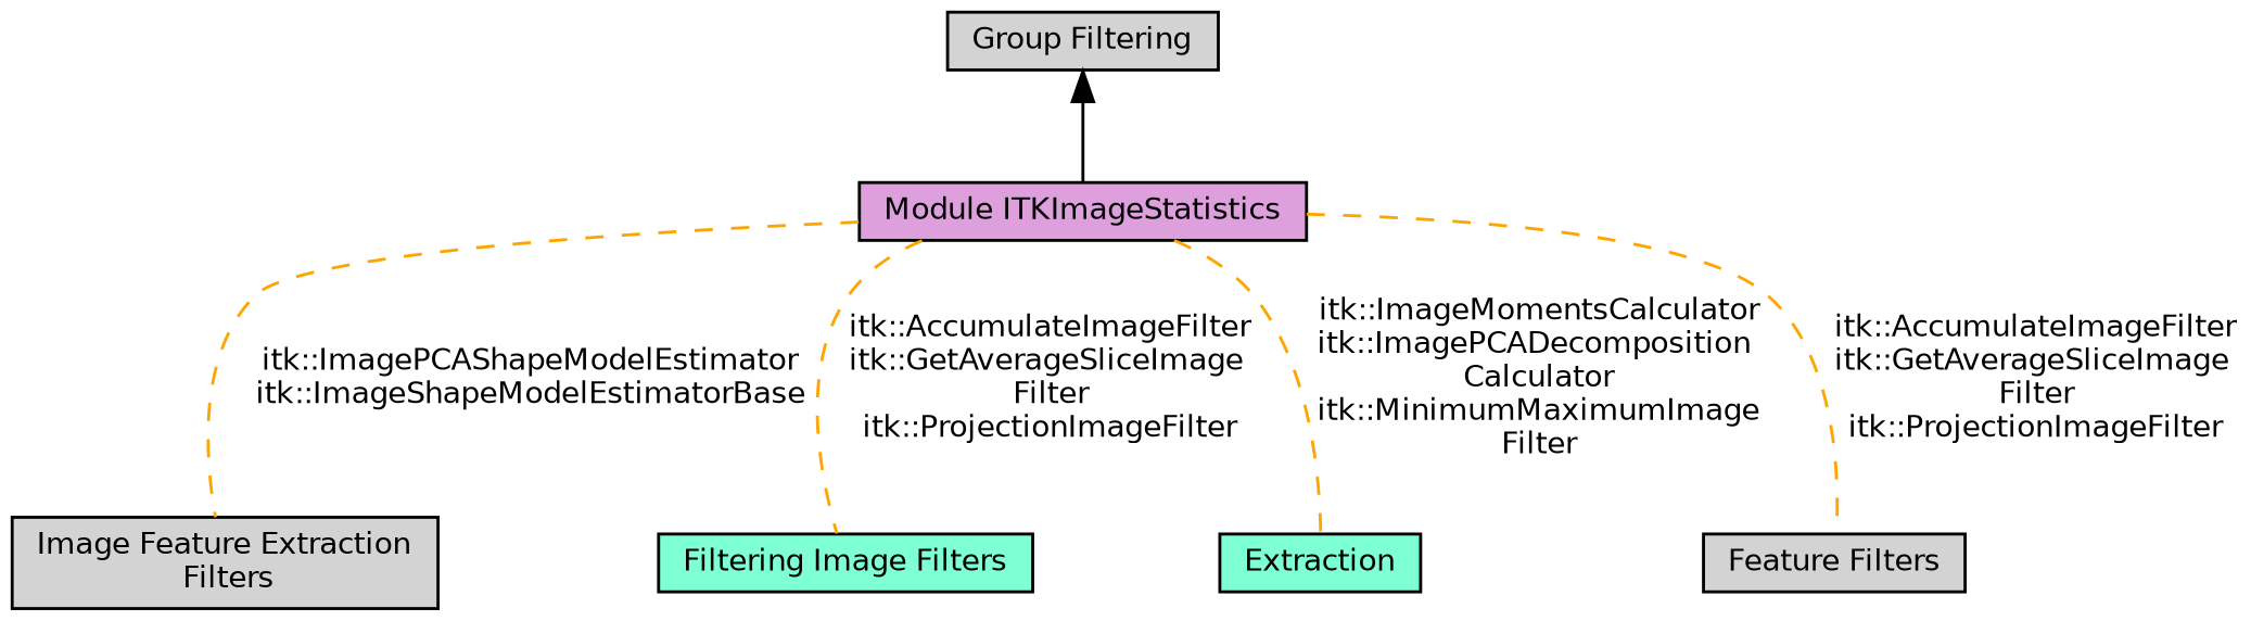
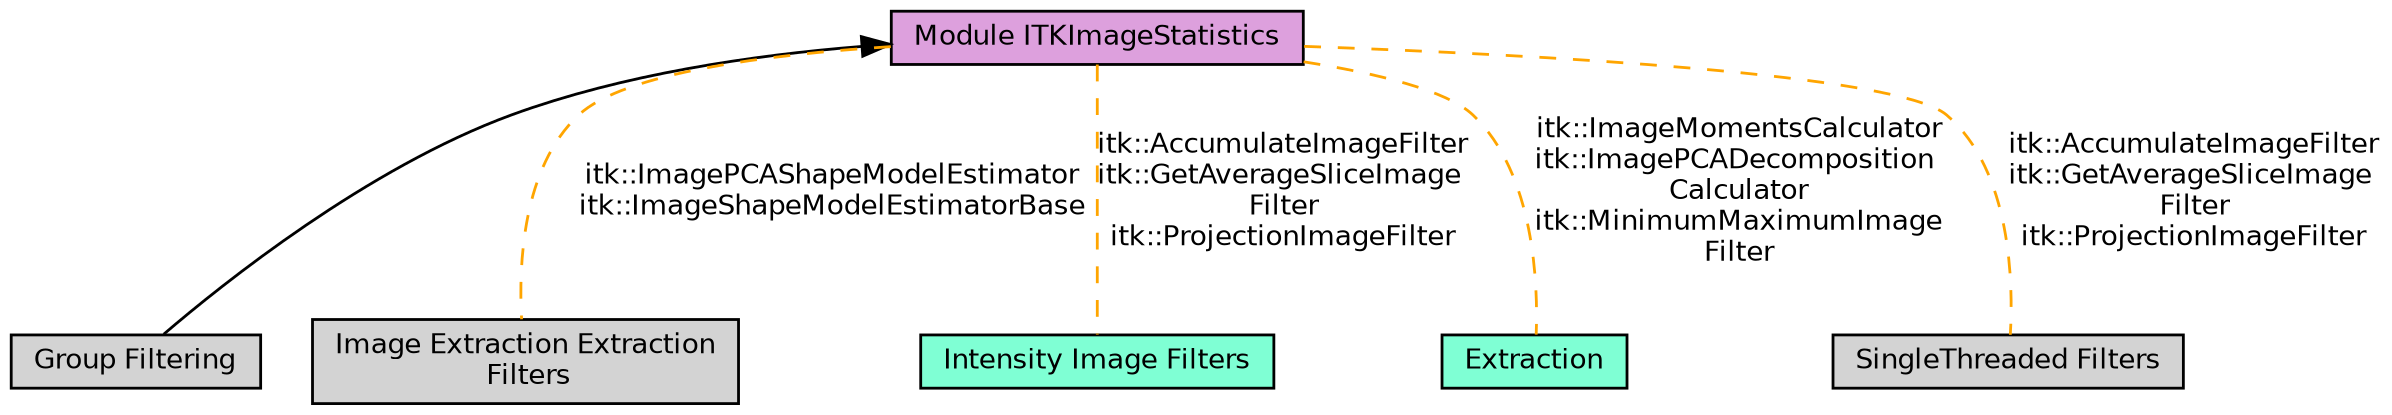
  digraph {
    rankdir=TB
    node [color=black fillcolor=lightgrey fontname=Helvetica fontsize=10 shape=box style=filled]
    edge [dir=none fontname=Helvetica fontsize=10 labelfontname=Helvetica labelfontsize=10 shape=plaintext style=dashed color=orange]
    n1 [height=0.2 label="Group Filtering" width=0.4]
    n2 [fillcolor=plum fontcolor=black height=0.2 label="Module ITKImageStatistics" width=0.4]
-   n3 [height=0.2 label="Image Feature Extraction\l Filters" width=0.4]
-   n4 [fillcolor=aquamarine height=0.2 label="Filtering Image Filters" width=0.4]
+   n3 [height=0.2 label="Image Extraction Extraction\l Filters" width=0.4]
+   n4 [fillcolor=aquamarine height=0.2 label="Intensity Image Filters" width=0.4]
    n5 [fillcolor=aquamarine height=0.2 label=Extraction width=0.4]
-   n6 [height=0.2 label="Feature Filters" width=0.4]
-   n1 -> n2 [dir=back style=solid color=""]
+   n6 [height=0.2 label="SingleThreaded Filters" width=0.4]
+   n2 -> n1 [dir=back style=solid color=""]
    n2 -> n3 [label="itk::ImagePCAShapeModelEstimator\nitk::ImageShapeModelEstimatorBase"]
    n2 -> n4 [label="itk::AccumulateImageFilter\nitk::GetAverageSliceImage\lFilter\nitk::ProjectionImageFilter"]
    n2 -> n5 [label="itk::ImageMomentsCalculator\nitk::ImagePCADecomposition\lCalculator\nitk::MinimumMaximumImage\lFilter"]
    n2 -> n6 [label="itk::AccumulateImageFilter\nitk::GetAverageSliceImage\lFilter\nitk::ProjectionImageFilter"]
  }
